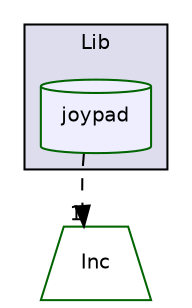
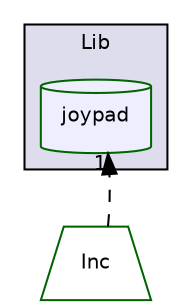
  digraph {
    compound=true
    node [fontname=Helvetica fontsize=10 color=darkgreen]
    n1 [fillcolor="#eeeeff" label=joypad pencolor=black shape=cylinder style=filled]
    n2 [label=Inc shape=trapezium]
    subgraph cluster_1 {
      bgcolor="#ddddee"
      fontname=Helvetica
      fontsize=10
      label=Lib
      pencolor=black
      n1
    }
-   n1 -> n2 [headlabel=1 labeldistance=1.5 labelfontname=Helvetica labelfontsize=10 style=dashed]
+   n2 -> n1 [headlabel=1 labeldistance=1.5 labelfontname=Helvetica labelfontsize=10 style=dashed]
  }
